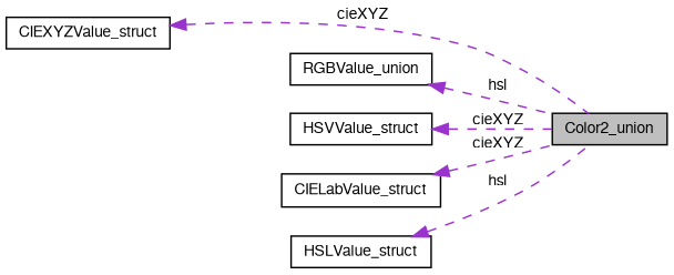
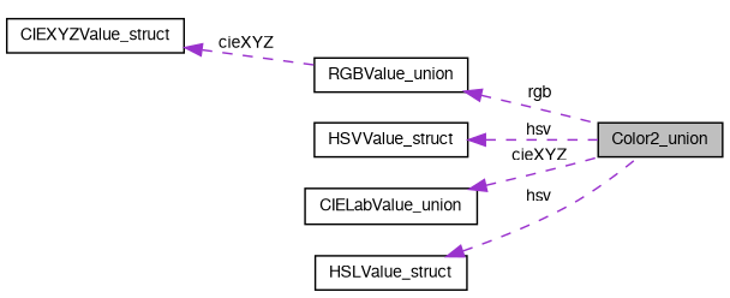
  digraph {
    rankdir=LR
    node [color=black fontname=FreeSans fontsize=10 shape=record]
    edge [color=darkorchid3 dir=back fontname=FreeSans fontsize=10 labelfontname=FreeSans labelfontsize=10 style=dashed]
    n1 [fillcolor=grey75 fontcolor=black height=0.2 label=Color2_union style=filled width=0.4]
    n2 [height=0.2 label=RGBValue_union width=0.4]
    n3 [height=0.2 label=HSVValue_struct width=0.4]
-   n4 [height=0.2 label=CIELabValue_struct width=0.4]
+   n4 [height=0.2 label=CIELabValue_union width=0.4]
    n5 [height=0.2 label=CIEXYZValue_struct width=0.4]
    n6 [height=0.2 label=HSLValue_struct width=0.4]
-   n2 -> n1 [label=" hsl"]
-   n3 -> n1 [label=" cieXYZ"]
+   n2 -> n1 [label=" rgb"]
+   n3 -> n1 [label=" hsv"]
    n4 -> n1 [label=" cieXYZ"]
-   n5 -> n1 [label=" cieXYZ"]
-   n6 -> n1 [label=" hsl"]
+   n5 -> n2 [label=" cieXYZ"]
+   n6 -> n1 [label=" hsv"]
  }
